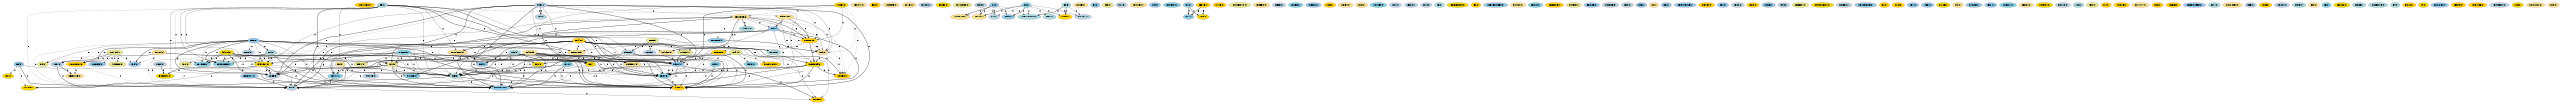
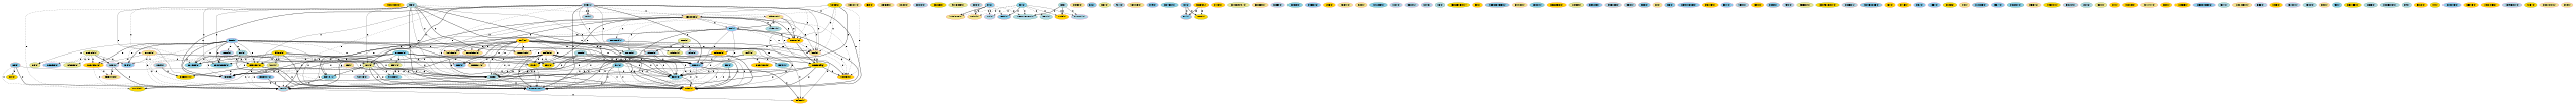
  digraph {
    fontname="DejaVu Sans"
    node [color=deeppink fillcolor=skyblue fontname="DejaVu Sans" style=filled]
    edge [fontname="DejaVu Sans" style=bold]
    n1 [color=red fillcolor=gold label="instrument(1)"]
    n2 [color=red fillcolor=khaki label="launch(3)"]
    n3 [label="level(1)"]
    n4 [fillcolor=gold label="modulation(2)"]
    n5 [fillcolor=lightblue label="index(2)"]
    n6 [label="total(1)"]
-   n7 [color=darkgreen fillcolor=gold label="rra(7)"]
+   n7 [color=darkgreen fillcolor=gold label="time(7)"]
    n8 [color=red fillcolor=lightblue label="test(9)"]
    n9 [fillcolor=khaki label="determine(1)"]
    n10 [color=darkgreen fillcolor=lightblue label="rate(3)"]
    n11 [color=red label="acceptance(1)"]
    n12 [fillcolor=gold label="coded(1)"]
    n13 [color=darkgreen label="earth(3)"]
    n14 [color=red fillcolor=gold label="collect(1)"]
    n15 [color=darkgreen fillcolor=gold label="trouble(1)"]
    n16 [fillcolor=khaki label="network(1)"]
    n17 [color=red fillcolor=gold label="epd(1)"]
    n18 [fillcolor=khaki label="upgrade(1)"]
    n19 [color=red fillcolor=khaki label="power(1)"]
    n20 [fillcolor=lightblue label="control(1)"]
    n21 [color=darkgreen fillcolor=gold label="causes(1)"]
    n22 [color=darkgreen fillcolor=khaki label="forwarded(1)"]
    n23 [color=red fillcolor=lightblue label="topic(1)"]
    n24 [color=red label="dn(2)"]
    n25 [fillcolor=lightblue label="bus(1)"]
    n26 [color=red fillcolor=khaki label="imbalance(1)"]
    n27 [color=red fillcolor=khaki label="period(1)"]
    n28 [color=red label="reads(2)"]
    n29 [color=darkgreen fillcolor=lightblue label="measurement(2)"]
    n30 [fillcolor=khaki label="orbiter(1)"]
    n31 [color=red label="au(2)"]
    n32 [color=darkgreen fillcolor=khaki label="star(1)"]
    n33 [color=red fillcolor=lightblue label="flow(8)"]
    n34 [color=darkgreen fillcolor=khaki label="analysis(4)"]
    n35 [label="suggests(1)"]
    n36 [color=darkgreen fillcolor=khaki label="indicates(2)"]
    n37 [color=darkgreen fillcolor=khaki label="pre(1)"]
    n38 [color=darkgreen label="dc(2)"]
    n39 [color=darkgreen fillcolor=lightblue label="team(1)"]
    n40 [color=red fillcolor=gold label="model(1)"]
    n41 [fillcolor=lightblue label="anomaly(1)"]
    n42 [color=red fillcolor=khaki label="hammer(1)"]
    n43 [label="shift(1)"]
    n44 [color=darkgreen label="oscillator(1)"]
    n45 [color=red label="ron(2)"]
    n46 [color=red label="gov(2)"]
    n47 [color=darkgreen fillcolor=gold label="nasa(2)"]
    n48 [fillcolor=gold label="swing(1)"]
    n49 [color=darkgreen fillcolor=khaki label="compatibility(1)"]
    n50 [color=red fillcolor=khaki label="appears(1)"]
    n51 [fillcolor=lightblue label="speed(1)"]
    n52 [color=darkgreen label="correct(1)"]
    n53 [label="director(2)"]
    n54 [fillcolor=gold label="ultra(1)"]
    n55 [color=red fillcolor=gold label="baalke(4)"]
    n56 [fillcolor=khaki label="margin(1)"]
    n57 [color=red fillcolor=khaki label="dust(1)"]
    n58 [color=darkgreen label="included(1)"]
    n59 [fillcolor=lightblue label="noon(1)"]
    n60 [fillcolor=lightblue label="report(4)"]
    n61 [fillcolor=lightblue label="spin(3)"]
    n62 [color=darkgreen fillcolor=lightblue label="rra(1)"]
    n63 [color=darkgreen fillcolor=gold label="replacement(1)"]
    n64 [fillcolor=gold label="lab(1)"]
    n65 [color=red label="magnetometer(2)"]
    n66 [color=darkgreen fillcolor=gold label="follows(2)"]
    n67 [color=darkgreen fillcolor=khaki label="hour(1)"]
    n68 [color=darkgreen label="powered(2)"]
    n69 [color=darkgreen label="participated(1)"]
    n70 [color=darkgreen fillcolor=gold label="telemetry(8)"]
    n71 [color=darkgreen fillcolor=khaki label="rpm(3)"]
    n72 [fillcolor=lightblue label="range(3)"]
    n73 [color=darkgreen fillcolor=gold label="exception(1)"]
    n74 [fillcolor=lightblue label="flushing(1)"]
    n75 [color=darkgreen label="activity(4)"]
    n76 [color=darkgreen label="thruster(1)"]
    n77 [label="data(2)"]
    n78 [color=darkgreen fillcolor=lightblue label="sun(2)"]
    n79 [fillcolor=lightblue label="trend(1)"]
    n80 [color=darkgreen fillcolor=gold label="term(1)"]
    n81 [label="status(4)"]
    n82 [color=red fillcolor=khaki label="trajectory(2)"]
    n83 [fillcolor=khaki label="ammos(1)"]
    n84 [color=darkgreen label="sensor(1)"]
    n85 [color=darkgreen fillcolor=gold label="jupiter(2)"]
    n86 [fillcolor=khaki label="sequence(6)"]
    n87 [color=red fillcolor=gold label="memory(5)"]
    n88 [fillcolor=khaki label="load(3)"]
    n89 [fillcolor=gold label="incident(1)"]
    n90 [label="loss(4)"]
    n91 [color=darkgreen fillcolor=lightblue label="window(1)"]
    n92 [color=red label="command(7)"]
    n93 [fillcolor=khaki label="includes(1)"]
    n94 [color=darkgreen fillcolor=lightblue label="covers(1)"]
    n95 [color=darkgreen fillcolor=gold label="spacecraft(6)"]
    n96 [color=red fillcolor=gold label="science(3)"]
    n97 [color=red fillcolor=khaki label="reacquire(2)"]
    n98 [color=red fillcolor=gold label="pasadena(1)"]
    n99 [color=darkgreen fillcolor=khaki label="subject(1)"]
    n100 [color=darkgreen fillcolor=lightblue label="lga(1)"]
    n101 [fillcolor=khaki label="reference(2)"]
    n102 [color=red fillcolor=khaki label="completion(1)"]
    n103 [color=darkgreen fillcolor=khaki label="reset(2)"]
    n104 [fillcolor=lightblue label="value(1)"]
    n105 [color=red fillcolor=lightblue label="phase(2)"]
    n106 [color=darkgreen fillcolor=khaki label="mission(4)"]
    n107 [label="attitude(1)"]
    n108 [color=red fillcolor=lightblue label="distance(3)"]
    n109 [color=red fillcolor=lightblue label="retro(1)"]
    n110 [color=red label="dda(1)"]
    n111 [fillcolor=khaki label="op(1)"]
    n112 [color=red label="tpa(1)"]
    n113 [label="performance(1)"]
    n114 [color=red fillcolor=gold label="channel(1)"]
    n115 [color=darkgreen label="system(2)"]
    n116 [color=darkgreen fillcolor=khaki label="begin(1)"]
    n117 [label="gain(1)"]
    n118 [color=red fillcolor=lightblue label="helps(1)"]
    n119 [fillcolor=gold label="radio(1)"]
    n120 [color=red label="probe(1)"]
    n121 [fillcolor=lightblue label="light(1)"]
    n122 [color=darkgreen fillcolor=khaki label="detector(1)"]
    n123 [color=darkgreen fillcolor=gold label="configuration(1)"]
    n124 [color=red fillcolor=lightblue label="process(4)"]
    n125 [color=red label="maintenance(1)"]
    n126 [color=red fillcolor=gold label="ran(1)"]
    n127 [fillcolor=lightblue label="timer(4)"]
    n128 [color=red fillcolor=lightblue label="part(1)"]
    n129 [fillcolor=gold label="drive(1)"]
    n130 [label="slew(1)"]
    n131 [label="week(1)"]
    n132 [color=darkgreen fillcolor=gold label="cruise(2)"]
    n133 [color=red fillcolor=khaki label="trip(1)"]
    n134 [color=red label="purpose(1)"]
    n135 [label="relay(1)"]
    n136 [color=darkgreen fillcolor=khaki label="verify(2)"]
    n137 [color=red fillcolor=gold label="experiment(1)"]
    n138 [color=darkgreen label="health(1)"]
    n139 [color=red label="tca(3)"]
    n140 [color=darkgreen fillcolor=gold label="lock(1)"]
    n141 [fillcolor=khaki label="galileo(3)"]
    n142 [color=darkgreen label="situation(1)"]
    n143 [fillcolor=khaki label="design(2)"]
    n144 [color=darkgreen fillcolor=gold label="initiation(1)"]
    n145 [color=red fillcolor=lightblue label="ground(1)"]
    n146 [color=darkgreen fillcolor=lightblue label="uso(2)"]
    n147 [color=darkgreen fillcolor=khaki label="ratio(1)"]
    n148 [fillcolor=gold label="snr(1)"]
    n149 [color=red fillcolor=gold label="module(1)"]
    n150 [color=red fillcolor=khaki label="downlink(1)"]
    n151 [fillcolor=gold label="post(1)"]
    n152 [label="assembly(2)"]
    n153 [fillcolor=gold label="update(1)"]
    n154 [label="spectrometer(2)"]
    n155 [color=darkgreen fillcolor=lightblue label="tank(1)"]
    n156 [color=red fillcolor=khaki label="subsystem(1)"]
    n157 [fillcolor=lightblue label="area(1)"]
    n158 [color=red fillcolor=lightblue label="mgds(1)"]
    n159 [fillcolor=gold label="noise(1)"]
    n160 [fillcolor=lightblue label="newton(1)"]
    n161 [color=darkgreen fillcolor=lightblue label="signal(1)"]
    n162 [fillcolor=khaki label="gds(1)"]
    n163 [color=darkgreen fillcolor=lightblue label="ac(3)"]
    n164 [color=darkgreen label="jet(1)"]
    n165 [color=darkgreen fillcolor=gold label="scanner(1)"]
    n166 [color=darkgreen fillcolor=lightblue label="space(1)"]
    n167 [color=darkgreen fillcolor=lightblue label="processing(1)"]
    n168 [fillcolor=gold label="april(14)"]
    n169 [color=darkgreen fillcolor=lightblue label="gif(1)"]
    n170 [color=darkgreen fillcolor=lightblue label="mag(3)"]
    n171 [fillcolor=gold label="group(1)"]
    n172 [fillcolor=khaki label="tgc(1)"]
    n173 [color=darkgreen fillcolor=gold label="rrh(1)"]
    n174 [label="controller(1)"]
    n175 [color=red fillcolor=gold label="setting(1)"]
    n176 [fillcolor=gold label="ultraviolet(2)"]
    n177 [fillcolor=lightblue label="verification(1)"]
    n178 [color=darkgreen label="euv(2)"]
    n179 [color=darkgreen fillcolor=gold label="june(1)"]
    n180 [color=darkgreen label="dds(1)"]
    n181 [fillcolor=khaki label="propulsion(2)"]
    n182 [fillcolor=khaki label="cmd(1)"]
    n2 -> n3 [label=1 style=dashed]
    n2 -> n4 [label=1 style=solid]
    n2 -> n5 [label=1 style=solid]
    n2 -> n6 [label=1 style=dashed]
    n2 -> n7 [label=1]
    n4 -> n8 [label=1 style=dashed]
    n4 -> n9 [label=1 style=dashed]
    n5 -> n8 [label=1]
    n5 -> n9 [label=1]
    n7 -> n10 [label=1 style=solid]
    n7 -> n11 [label=1 style=solid]
    n7 -> n12 [label=1 style=dashed]
    n7 -> n13 [label=1 style=solid]
    n8 -> n14 [label=1 style=solid]
    n10 -> n11 [label=2 style=solid]
    n10 -> n12 [label=2]
    n10 -> n15 [label=1]
    n13 -> n12 [label=1]
    n24 -> n25 [label=1 style=dashed]
    n24 -> n26 [label=1]
    n24 -> n27 [label=1]
    n24 -> n28 [label=2 style=dashed]
    n24 -> n29 [label=2 style=dashed]
    n34 -> n3 [label=1 style=solid]
    n34 -> n4 [label=1 style=solid]
    n34 -> n5 [label=1]
    n34 -> n35 [label=1 style=dashed]
    n34 -> n36 [label=2 style=dashed]
    n34 -> n37 [label=1 style=dashed]
    n38 -> n25 [label=1 style=dashed]
    n38 -> n26 [label=1 style=dashed]
-   n38 -> n27 [label=1]
+   n38 -> n27 [label=1 style=dashed]
    n38 -> n28 [label=1]
    n38 -> n29 [label=1 style=dashed]
    n38 -> n39 [label=1 style=dashed]
    n38 -> n40 [label=1 style=solid]
    n38 -> n41 [label=1 style=solid]
    n45 -> n46 [label=1]
    n45 -> n47 [label=1]
    n55 -> n46 [label=3]
    n55 -> n47 [label=3 style=dashed]
    n66 -> n8 [label=1 style=dashed]
    n66 -> n10 [label=1]
    n66 -> n11 [label=1]
    n66 -> n12 [label=1]
    n66 -> n67 [label=1 style=solid]
    n66 -> n68 [label=1]
    n66 -> n69 [label=1 style=dashed]
    n66 -> n70 [label=1 style=solid]
    n66 -> n71 [label=1 style=dashed]
    n66 -> n72 [label=1 style=dashed]
    n70 -> n8 [label=4 style=dashed]
    n70 -> n10 [label=2 style=dashed]
    n70 -> n11 [label=2]
    n70 -> n12 [label=2 style=dashed]
    n70 -> n72 [label=2]
    n70 -> n73 [label=2]
    n71 -> n8 [label=2 style=dashed]
    n71 -> n10 [label=2 style=dashed]
    n71 -> n11 [label=2]
    n71 -> n12 [label=2]
    n71 -> n13 [label=2 style=solid]
    n71 -> n72 [label=2]
    n71 -> n74 [label=1 style=dashed]
    n71 -> n75 [label=1]
    n71 -> n76 [label=1 style=solid]
    n75 -> n8 [label=1]
    n77 -> n3 [label=1]
    n77 -> n4 [label=1]
    n77 -> n5 [label=1 style=dashed]
    n77 -> n8 [label=2 style=dashed]
    n77 -> n10 [label=1 style=solid]
    n77 -> n11 [label=1 style=solid]
-   n77 -> n12 [label=1 style=dashed]
+   n77 -> n93 [label=1 style=dashed]
    n77 -> n13 [label=1 style=solid]
    n77 -> n37 [label=1 style=solid]
    n77 -> n68 [label=1 style=solid]
    n77 -> n69 [label=1]
    n77 -> n70 [label=1 style=solid]
    n77 -> n71 [label=1 style=dashed]
    n77 -> n72 [label=1]
    n77 -> n78 [label=1]
    n77 -> n79 [label=1 style=dashed]
    n77 -> n80 [label=1]
    n77 -> n81 [label=1]
    n78 -> n8 [label=1 style=dashed]
    n78 -> n10 [label=1 style=solid]
    n78 -> n11 [label=1]
    n78 -> n12 [label=1 style=dashed]
    n78 -> n68 [label=1]
    n78 -> n69 [label=1 style=solid]
    n78 -> n70 [label=1 style=solid]
    n78 -> n72 [label=1 style=dashed]
    n78 -> n82 [label=1 style=dashed]
    n81 -> n8 [label=1 style=dashed]
    n81 -> n10 [label=1]
    n81 -> n11 [label=1 style=solid]
    n81 -> n12 [label=1 style=solid]
    n81 -> n13 [label=1 style=dashed]
    n81 -> n14 [label=1]
    n85 -> n81 [label=1]
    n85 -> n82 [label=1 style=solid]
    n85 -> n86 [label=1 style=dashed]
    n85 -> n87 [label=1 style=solid]
    n85 -> n88 [label=1 style=dashed]
    n85 -> n89 [label=1 style=dashed]
    n86 -> n7 [label=1]
    n86 -> n8 [label=1 style=solid]
    n86 -> n75 [label=1]
    n86 -> n87 [label=3]
    n86 -> n88 [label=3 style=solid]
    n86 -> n89 [label=1 style=dashed]
    n86 -> n90 [label=1 style=solid]
    n86 -> n91 [label=1]
    n86 -> n92 [label=1 style=dashed]
    n86 -> n93 [label=1]
    n86 -> n94 [label=1 style=dashed]
    n86 -> n95 [label=2 style=solid]
    n87 -> n88 [label=3 style=solid]
    n87 -> n89 [label=1 style=dashed]
    n87 -> n95 [label=1]
    n87 -> n96 [label=2 style=solid]
    n88 -> n89 [label=1 style=dashed]
    n88 -> n95 [label=1 style=solid]
    n90 -> n8 [label=1]
    n90 -> n10 [label=1 style=dashed]
    n90 -> n11 [label=1]
    n90 -> n12 [label=1]
    n90 -> n13 [label=1 style=solid]
    n90 -> n81 [label=1 style=solid]
    n90 -> n87 [label=1]
    n90 -> n88 [label=1 style=dashed]
    n92 -> n88 [label=3]
    n92 -> n97 [label=2 style=solid]
    n95 -> n10 [label=2 style=dashed]
    n95 -> n11 [label=2]
    n95 -> n12 [label=2]
    n95 -> n13 [label=2]
    n95 -> n89 [label=1]
    n96 -> n8 [label=1]
    n96 -> n10 [label=1 style=solid]
    n96 -> n11 [label=1 style=dashed]
    n96 -> n12 [label=1]
    n96 -> n13 [label=1 style=solid]
    n96 -> n81 [label=1 style=dashed]
    n100 -> n8 [label=1 style=dashed]
    n100 -> n10 [label=1 style=solid]
    n100 -> n11 [label=1]
    n100 -> n12 [label=1]
    n100 -> n13 [label=1]
    n100 -> n68 [label=1 style=dashed]
    n100 -> n69 [label=1 style=solid]
    n100 -> n70 [label=1 style=solid]
    n100 -> n71 [label=1 style=solid]
    n100 -> n72 [label=1 style=solid]
    n100 -> n81 [label=1 style=solid]
    n100 -> n97 [label=1]
    n100 -> n101 [label=1 style=dashed]
    n100 -> n102 [label=1 style=solid]
    n101 -> n87 [label=1]
    n101 -> n88 [label=1 style=solid]
    n101 -> n90 [label=1]
    n101 -> n102 [label=1 style=dashed]
    n103 -> n104 [label=1 style=dashed]
    n103 -> n105 [label=1]
    n103 -> n106 [label=1 style=solid]
    n105 -> n8 [label=1 style=dashed]
    n105 -> n10 [label=1]
    n105 -> n11 [label=1 style=dashed]
    n105 -> n12 [label=1 style=solid]
    n105 -> n13 [label=1 style=solid]
    n105 -> n81 [label=1]
    n115 -> n10 [label=1 style=solid]
    n115 -> n11 [label=1 style=dashed]
    n115 -> n12 [label=1]
    n115 -> n13 [label=1]
    n115 -> n68 [label=1 style=solid]
    n115 -> n69 [label=1 style=solid]
    n115 -> n70 [label=1 style=solid]
    n115 -> n71 [label=1 style=solid]
    n115 -> n72 [label=1]
    n115 -> n81 [label=1 style=dashed]
    n115 -> n116 [label=1 style=solid]
    n127 -> n8 [label=1 style=dashed]
    n127 -> n10 [label=1 style=dashed]
    n127 -> n11 [label=1]
    n127 -> n12 [label=1]
    n127 -> n13 [label=1 style=solid]
    n127 -> n70 [label=1 style=solid]
    n127 -> n71 [label=1]
    n127 -> n72 [label=1]
    n127 -> n81 [label=1]
    n127 -> n86 [label=1 style=dashed]
    n127 -> n87 [label=1 style=dashed]
    n127 -> n88 [label=1 style=solid]
    n127 -> n105 [label=1 style=solid]
    n127 -> n106 [label=1 style=solid]
    n127 -> n128 [label=1]
    n136 -> n14 [label=1 style=solid]
    n136 -> n70 [label=1 style=solid]
    n136 -> n80 [label=1]
    n136 -> n81 [label=1 style=dashed]
    n136 -> n137 [label=1 style=solid]
    n136 -> n138 [label=1 style=solid]
    n139 -> n8 [label=1]
    n139 -> n10 [label=1 style=solid]
    n139 -> n15 [label=1 style=dashed]
    n139 -> n140 [label=1 style=solid]
    n141 -> n6 [label=1 style=solid]
    n141 -> n7 [label=1 style=dashed]
    n141 -> n7 [label=1]
    n141 -> n8 [label=2 style=solid]
    n141 -> n10 [label=1 style=dashed]
    n141 -> n10 [label=1 style=dashed]
    n141 -> n11 [label=1 style=solid]
    n141 -> n11 [label=1]
    n141 -> n12 [label=1]
    n141 -> n12 [label=1 style=solid]
    n141 -> n13 [label=1]
    n141 -> n13 [label=1]
    n141 -> n71 [label=1 style=solid]
    n141 -> n72 [label=1]
    n141 -> n81 [label=2]
    n141 -> n82 [label=1 style=dashed]
    n152 -> n8 [label=1]
    n158 -> n73 [label=1]
    n163 -> n29 [label=1]
    n163 -> n40 [label=1]
    n163 -> n41 [label=1 style=solid]
    n168 -> n6 [label=1]
    n168 -> n7 [label=2 style=solid]
    n168 -> n8 [label=6]
    n168 -> n10 [label=2 style=solid]
    n168 -> n11 [label=2 style=dashed]
    n168 -> n12 [label=2 style=solid]
    n168 -> n13 [label=2 style=dashed]
    n168 -> n14 [label=1 style=solid]
    n168 -> n75 [label=3 style=solid]
    n168 -> n76 [label=1]
    n168 -> n81 [label=4]
    n168 -> n82 [label=1 style=solid]
    n168 -> n88 [label=1 style=dashed]
    n168 -> n89 [label=1]
    n168 -> n93 [label=2 style=dashed]
    n168 -> n94 [label=2]
    n168 -> n95 [label=3]
    n168 -> n97 [label=1 style=solid]
    n168 -> n102 [label=1]
    n170 -> n8 [label=1]
    n170 -> n10 [label=1]
    n170 -> n11 [label=1 style=dashed]
    n170 -> n12 [label=1]
    n170 -> n13 [label=1 style=solid]
    n170 -> n81 [label=1]
    n172 -> n10 [label=1]
    n172 -> n15 [label=1 style=solid]
    n178 -> n10 [label=1]
    n178 -> n11 [label=1]
    n178 -> n12 [label=1 style=solid]
    n178 -> n13 [label=1 style=solid]
    n180 -> n11 [label=1 style=dashed]
    n180 -> n12 [label=1]
    n180 -> n13 [label=1 style=solid]
  }
